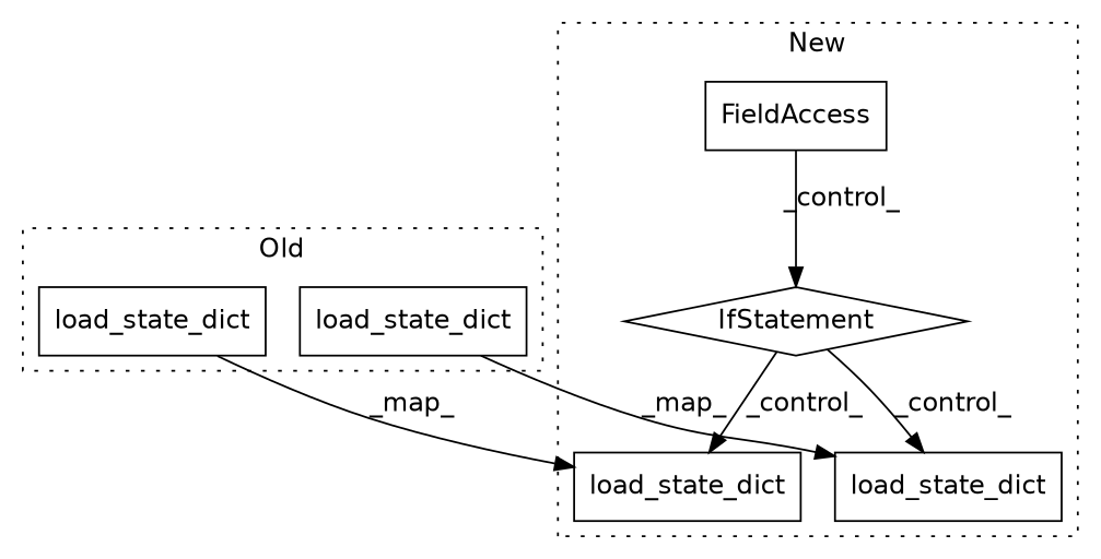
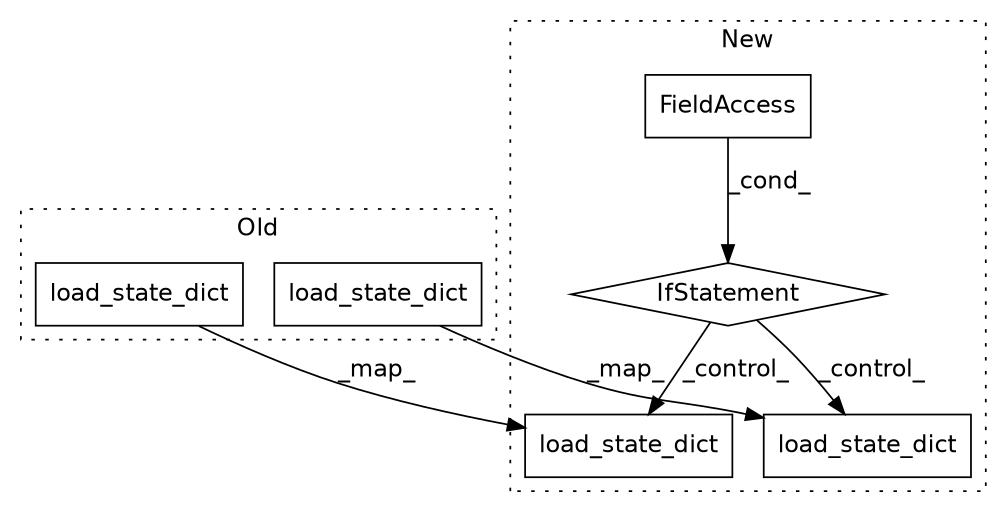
  digraph {
    fontname="DejaVu Sans"
    node [a=32 l="16,1" shape=box fontname="DejaVu Sans"]
    edge [fontname="DejaVu Sans"]
    n1 [label=load_state_dict s="19828,19866"]
    n2 [label=load_state_dict s="20081,20120"]
    n3 [label=load_state_dict s="19884,19922"]
    n4 [a=25 l="4,2" label=IfStatement s="19727,19736" shape=diamond]
    n5 [a=22 l=5 label=FieldAccess s=19731]
    n6 [label=load_state_dict s="20145,20184"]
    subgraph cluster_1 {
      label=Old
      style=dotted
      n1
      n2
    }
    subgraph cluster_2 {
      label=New
      style=dotted
      n3
      n4
      n5
      n6
    }
    n1 -> n3 [label=_map_]
    n2 -> n6 [label=_map_]
    n4 -> n3 [label=_control_]
    n4 -> n6 [label=_control_]
-   n5 -> n4 [label=_control_]
+   n5 -> n4 [label=_cond_]
  }
